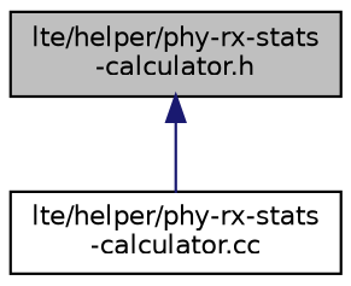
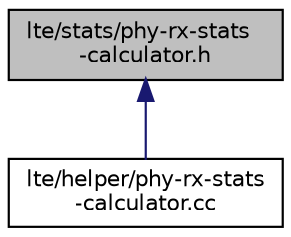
  digraph {
    node [color=black fontname=Helvetica fontsize=10 shape=record style=filled]
-   n1 [fillcolor=grey75 fontcolor=black height=0.2 label="lte/helper/phy-rx-stats\l-calculator.h" width=0.4]
+   n1 [fillcolor=grey75 fontcolor=black height=0.2 label="lte/stats/phy-rx-stats\l-calculator.h" width=0.4]
    n2 [fillcolor=white height=0.2 label="lte/helper/phy-rx-stats\l-calculator.cc" width=0.4]
    n1 -> n2 [color=midnightblue dir=back fontname=Helvetica fontsize=10 labelfontname=Helvetica labelfontsize=10 style=solid]
  }
